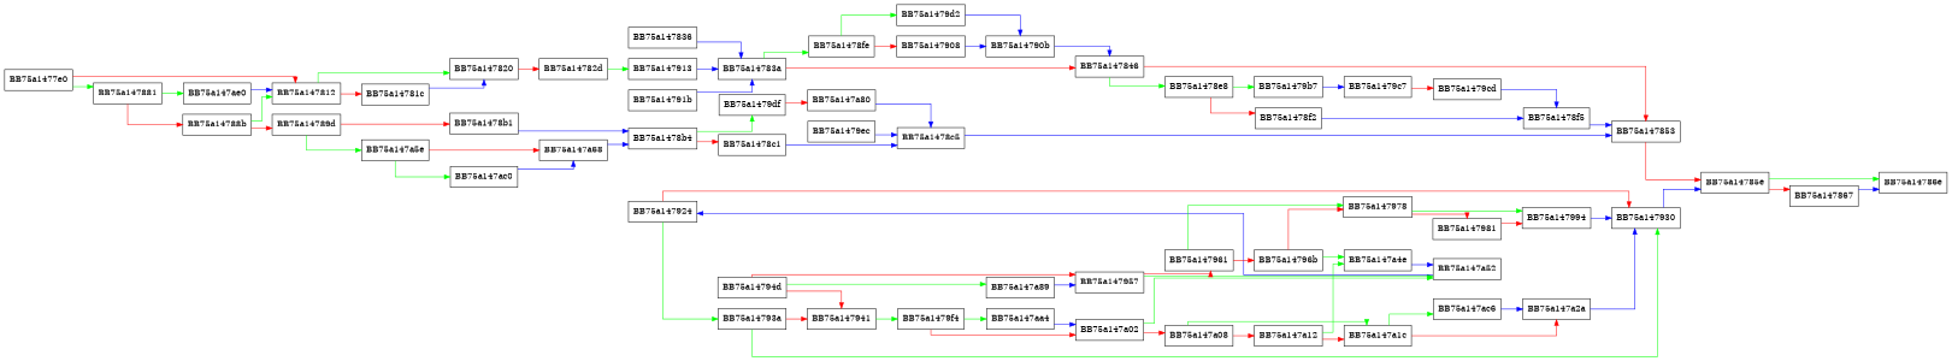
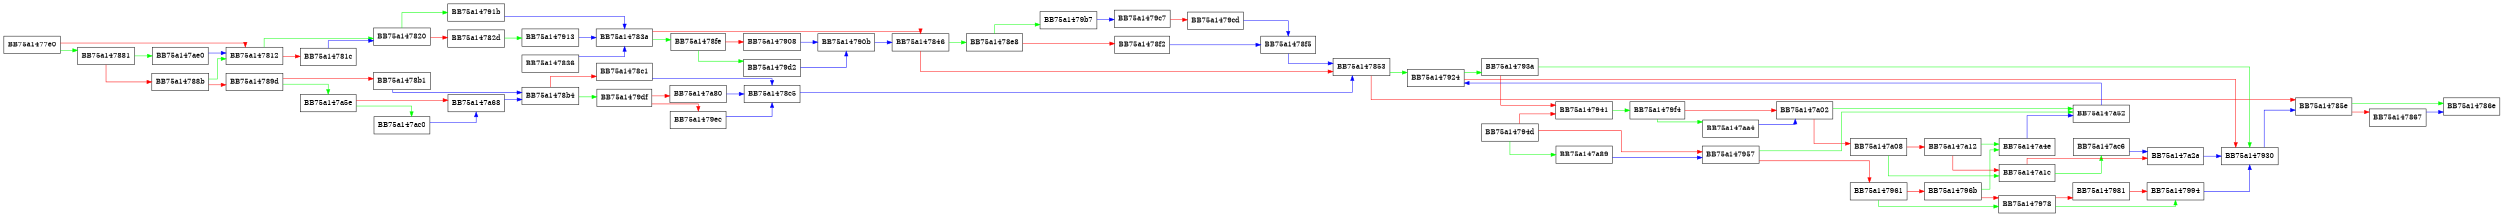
  digraph {
    rankdir=LR
    splines=ortho
    node [shape=box]
    edge [color=red]
    BB75a1477e0
    BB75a147881
    BB75a147812
    BB75a147ae0
    BB75a14788b
    BB75a147820
    BB75a14781c
    BB75a14789d
    BB75a14791b
    BB75a14782d
    BB75a14783a
    BB75a147913
    BB75a1478fe
    BB75a147846
    BB75a147836
    BB75a1479d2
    BB75a147908
    BB75a1478e8
    BB75a147853
    BB75a14790b
    BB75a1479b7
    BB75a1478f2
    BB75a147924
    BB75a14785e
    BB75a1479c7
    BB75a1478f5
    BB75a14793a
    BB75a147930
    BB75a14786e
    BB75a147867
    BB75a147941
    BB75a147a5e
    BB75a1478b1
    BB75a147ac0
    BB75a147a68
    BB75a1478b4
    BB75a1479df
    BB75a1478c1
    BB75a147a80
    BB75a1479ec
    BB75a1478c5
    BB75a1479cd
    BB75a1479f4
    BB75a147aa4
    BB75a147a02
    BB75a14794d
    BB75a147a89
    BB75a147957
    BB75a147a52
    BB75a147a08
    BB75a147961
    BB75a147978
    BB75a14796b
    BB75a147994
    BB75a147981
    BB75a147a4e
    BB75a147a1c
    BB75a147a12
    BB75a147ac6
    BB75a147a2a
    BB75a1477e0 -> BB75a147881 [color=green]
    BB75a1477e0 -> BB75a147812
    BB75a147881 -> BB75a147ae0 [color=green]
    BB75a147881 -> BB75a14788b
    BB75a147812 -> BB75a147820 [color=green]
    BB75a147812 -> BB75a14781c
    BB75a147ae0 -> BB75a147812 [color=blue]
    BB75a14788b -> BB75a147812 [color=green]
    BB75a14788b -> BB75a14789d
+   BB75a147820 -> BB75a14791b [color=green]
    BB75a147820 -> BB75a14782d
    BB75a14781c -> BB75a147820 [color=blue]
    BB75a14789d -> BB75a147a5e [color=green]
    BB75a14789d -> BB75a1478b1
    BB75a14791b -> BB75a14783a [color=blue]
    BB75a14782d -> BB75a147913 [color=green]
    BB75a14783a -> BB75a1478fe [color=green]
    BB75a14783a -> BB75a147846
    BB75a147913 -> BB75a14783a [color=blue]
    BB75a1478fe -> BB75a1479d2 [color=green]
    BB75a1478fe -> BB75a147908
    BB75a147846 -> BB75a1478e8 [color=green]
    BB75a147846 -> BB75a147853
    BB75a147836 -> BB75a14783a [color=blue]
    BB75a1479d2 -> BB75a14790b [color=blue]
    BB75a147908 -> BB75a14790b [color=blue]
    BB75a1478e8 -> BB75a1479b7 [color=green]
    BB75a1478e8 -> BB75a1478f2
+   BB75a147853 -> BB75a147924 [color=green]
    BB75a147853 -> BB75a14785e
    BB75a14790b -> BB75a147846 [color=blue]
    BB75a1479b7 -> BB75a1479c7 [color=blue]
    BB75a1478f2 -> BB75a1478f5 [color=blue]
    BB75a147924 -> BB75a14793a [color=green]
    BB75a147924 -> BB75a147930
    BB75a14785e -> BB75a14786e [color=green]
    BB75a14785e -> BB75a147867
    BB75a1479c7 -> BB75a1479cd
    BB75a1478f5 -> BB75a147853 [color=blue]
    BB75a14793a -> BB75a147930 [color=green]
    BB75a14793a -> BB75a147941
    BB75a147930 -> BB75a14785e [color=blue]
    BB75a147867 -> BB75a14786e [color=blue]
    BB75a147941 -> BB75a1479f4 [color=green]
    BB75a147a5e -> BB75a147ac0 [color=green]
    BB75a147a5e -> BB75a147a68
    BB75a1478b1 -> BB75a1478b4 [color=blue]
    BB75a147ac0 -> BB75a147a68 [color=blue]
    BB75a147a68 -> BB75a1478b4 [color=blue]
    BB75a1478b4 -> BB75a1479df [color=green]
    BB75a1478b4 -> BB75a1478c1
    BB75a1479df -> BB75a147a80
+   BB75a1479df -> BB75a1479ec
    BB75a1478c1 -> BB75a1478c5 [color=blue]
    BB75a147a80 -> BB75a1478c5 [color=blue]
    BB75a1479ec -> BB75a1478c5 [color=blue]
    BB75a1478c5 -> BB75a147853 [color=blue]
    BB75a1479cd -> BB75a1478f5 [color=blue]
    BB75a1479f4 -> BB75a147aa4 [color=green]
    BB75a1479f4 -> BB75a147a02
    BB75a147aa4 -> BB75a147a02 [color=blue]
    BB75a147a02 -> BB75a147a52 [color=green]
    BB75a147a02 -> BB75a147a08
    BB75a14794d -> BB75a147941
    BB75a14794d -> BB75a147a89 [color=green]
    BB75a14794d -> BB75a147957
    BB75a147a89 -> BB75a147957 [color=blue]
    BB75a147957 -> BB75a147a52 [color=green]
    BB75a147957 -> BB75a147961
    BB75a147a52 -> BB75a147924 [color=blue]
    BB75a147a08 -> BB75a147a1c [color=green]
    BB75a147a08 -> BB75a147a12
    BB75a147961 -> BB75a147978 [color=green]
    BB75a147961 -> BB75a14796b
    BB75a147978 -> BB75a147994 [color=green]
    BB75a147978 -> BB75a147981
    BB75a14796b -> BB75a147978
    BB75a14796b -> BB75a147a4e [color=green]
    BB75a147994 -> BB75a147930 [color=blue]
    BB75a147981 -> BB75a147994
    BB75a147a4e -> BB75a147a52 [color=blue]
    BB75a147a1c -> BB75a147ac6 [color=green]
    BB75a147a1c -> BB75a147a2a
    BB75a147a12 -> BB75a147a4e [color=green]
    BB75a147a12 -> BB75a147a1c
    BB75a147ac6 -> BB75a147a2a [color=blue]
    BB75a147a2a -> BB75a147930 [color=blue]
  }
